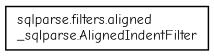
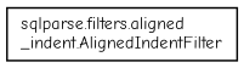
  digraph {
    rankdir=LR
    fontname="Comic Neue"
-   n1 [color=black fillcolor=white fontname="Comic Neue" fontsize=10 height=0.2 label="sqlparse.filters.aligned\l_sqlparse.AlignedIndentFilter" shape=record style=filled width=0.4]
+   n1 [color=black fillcolor=white fontname="Comic Neue" fontsize=10 height=0.2 label="sqlparse.filters.aligned\l_indent.AlignedIndentFilter" shape=record style=filled width=0.4]
  }
